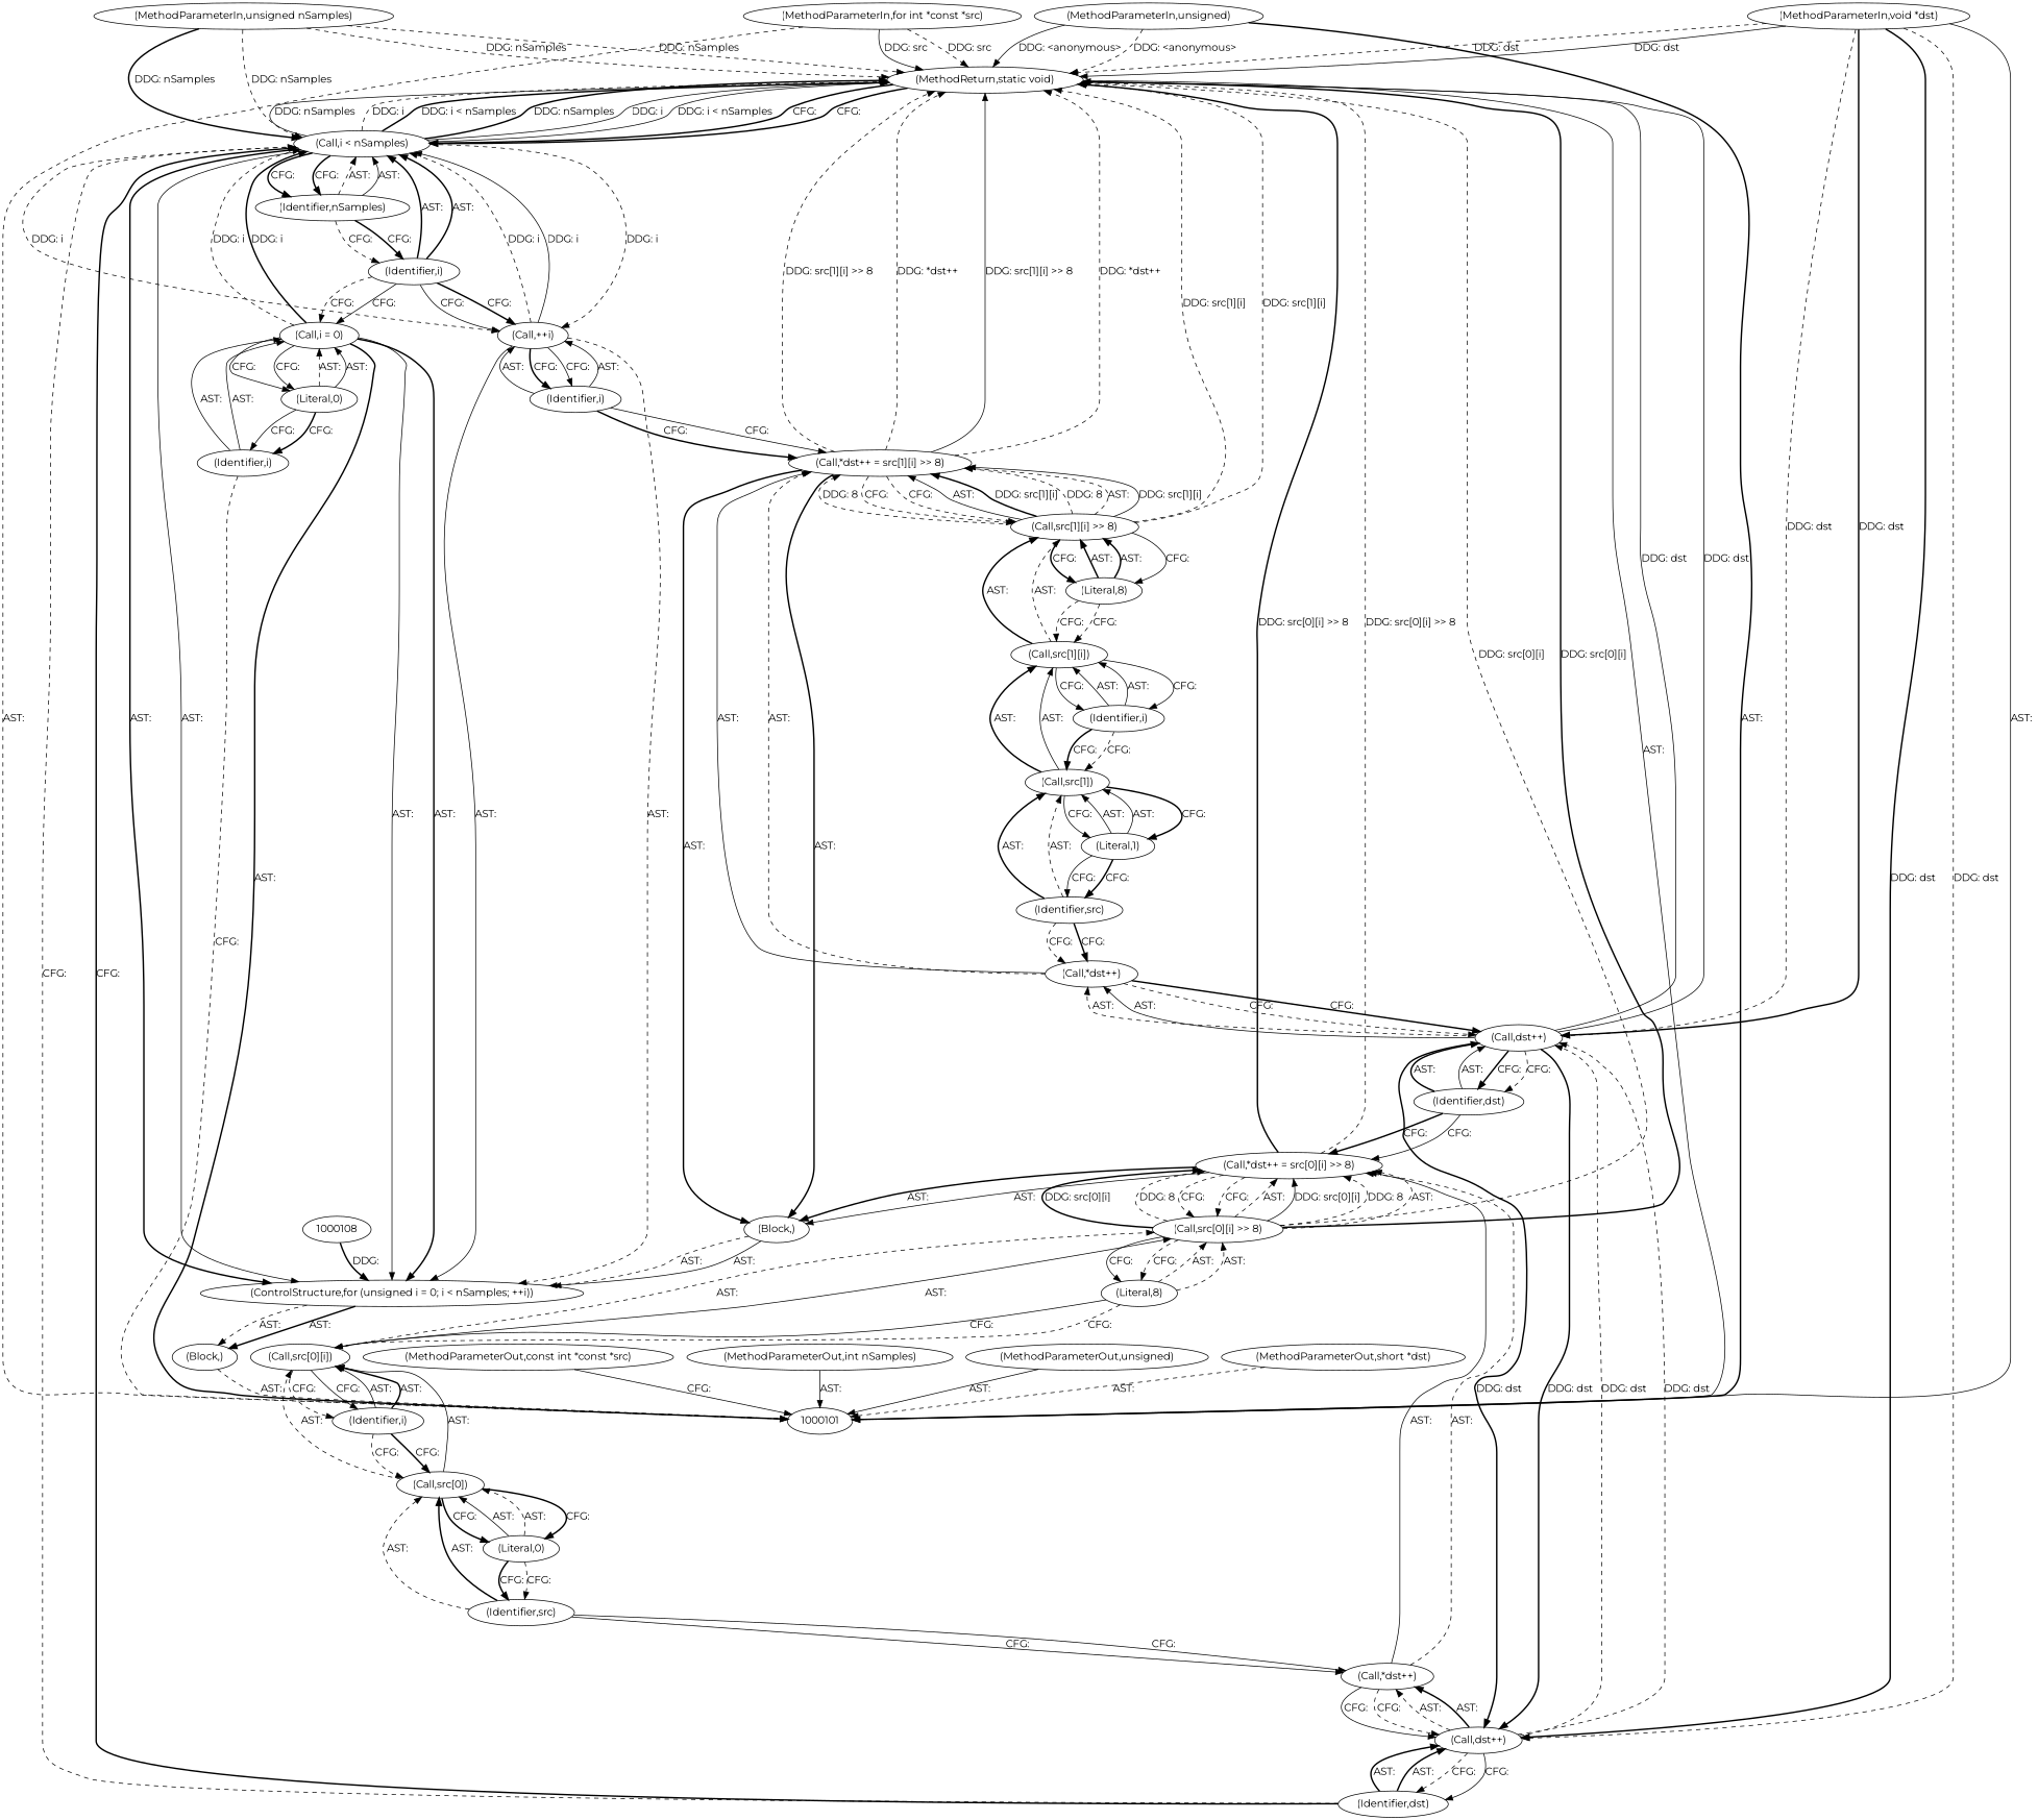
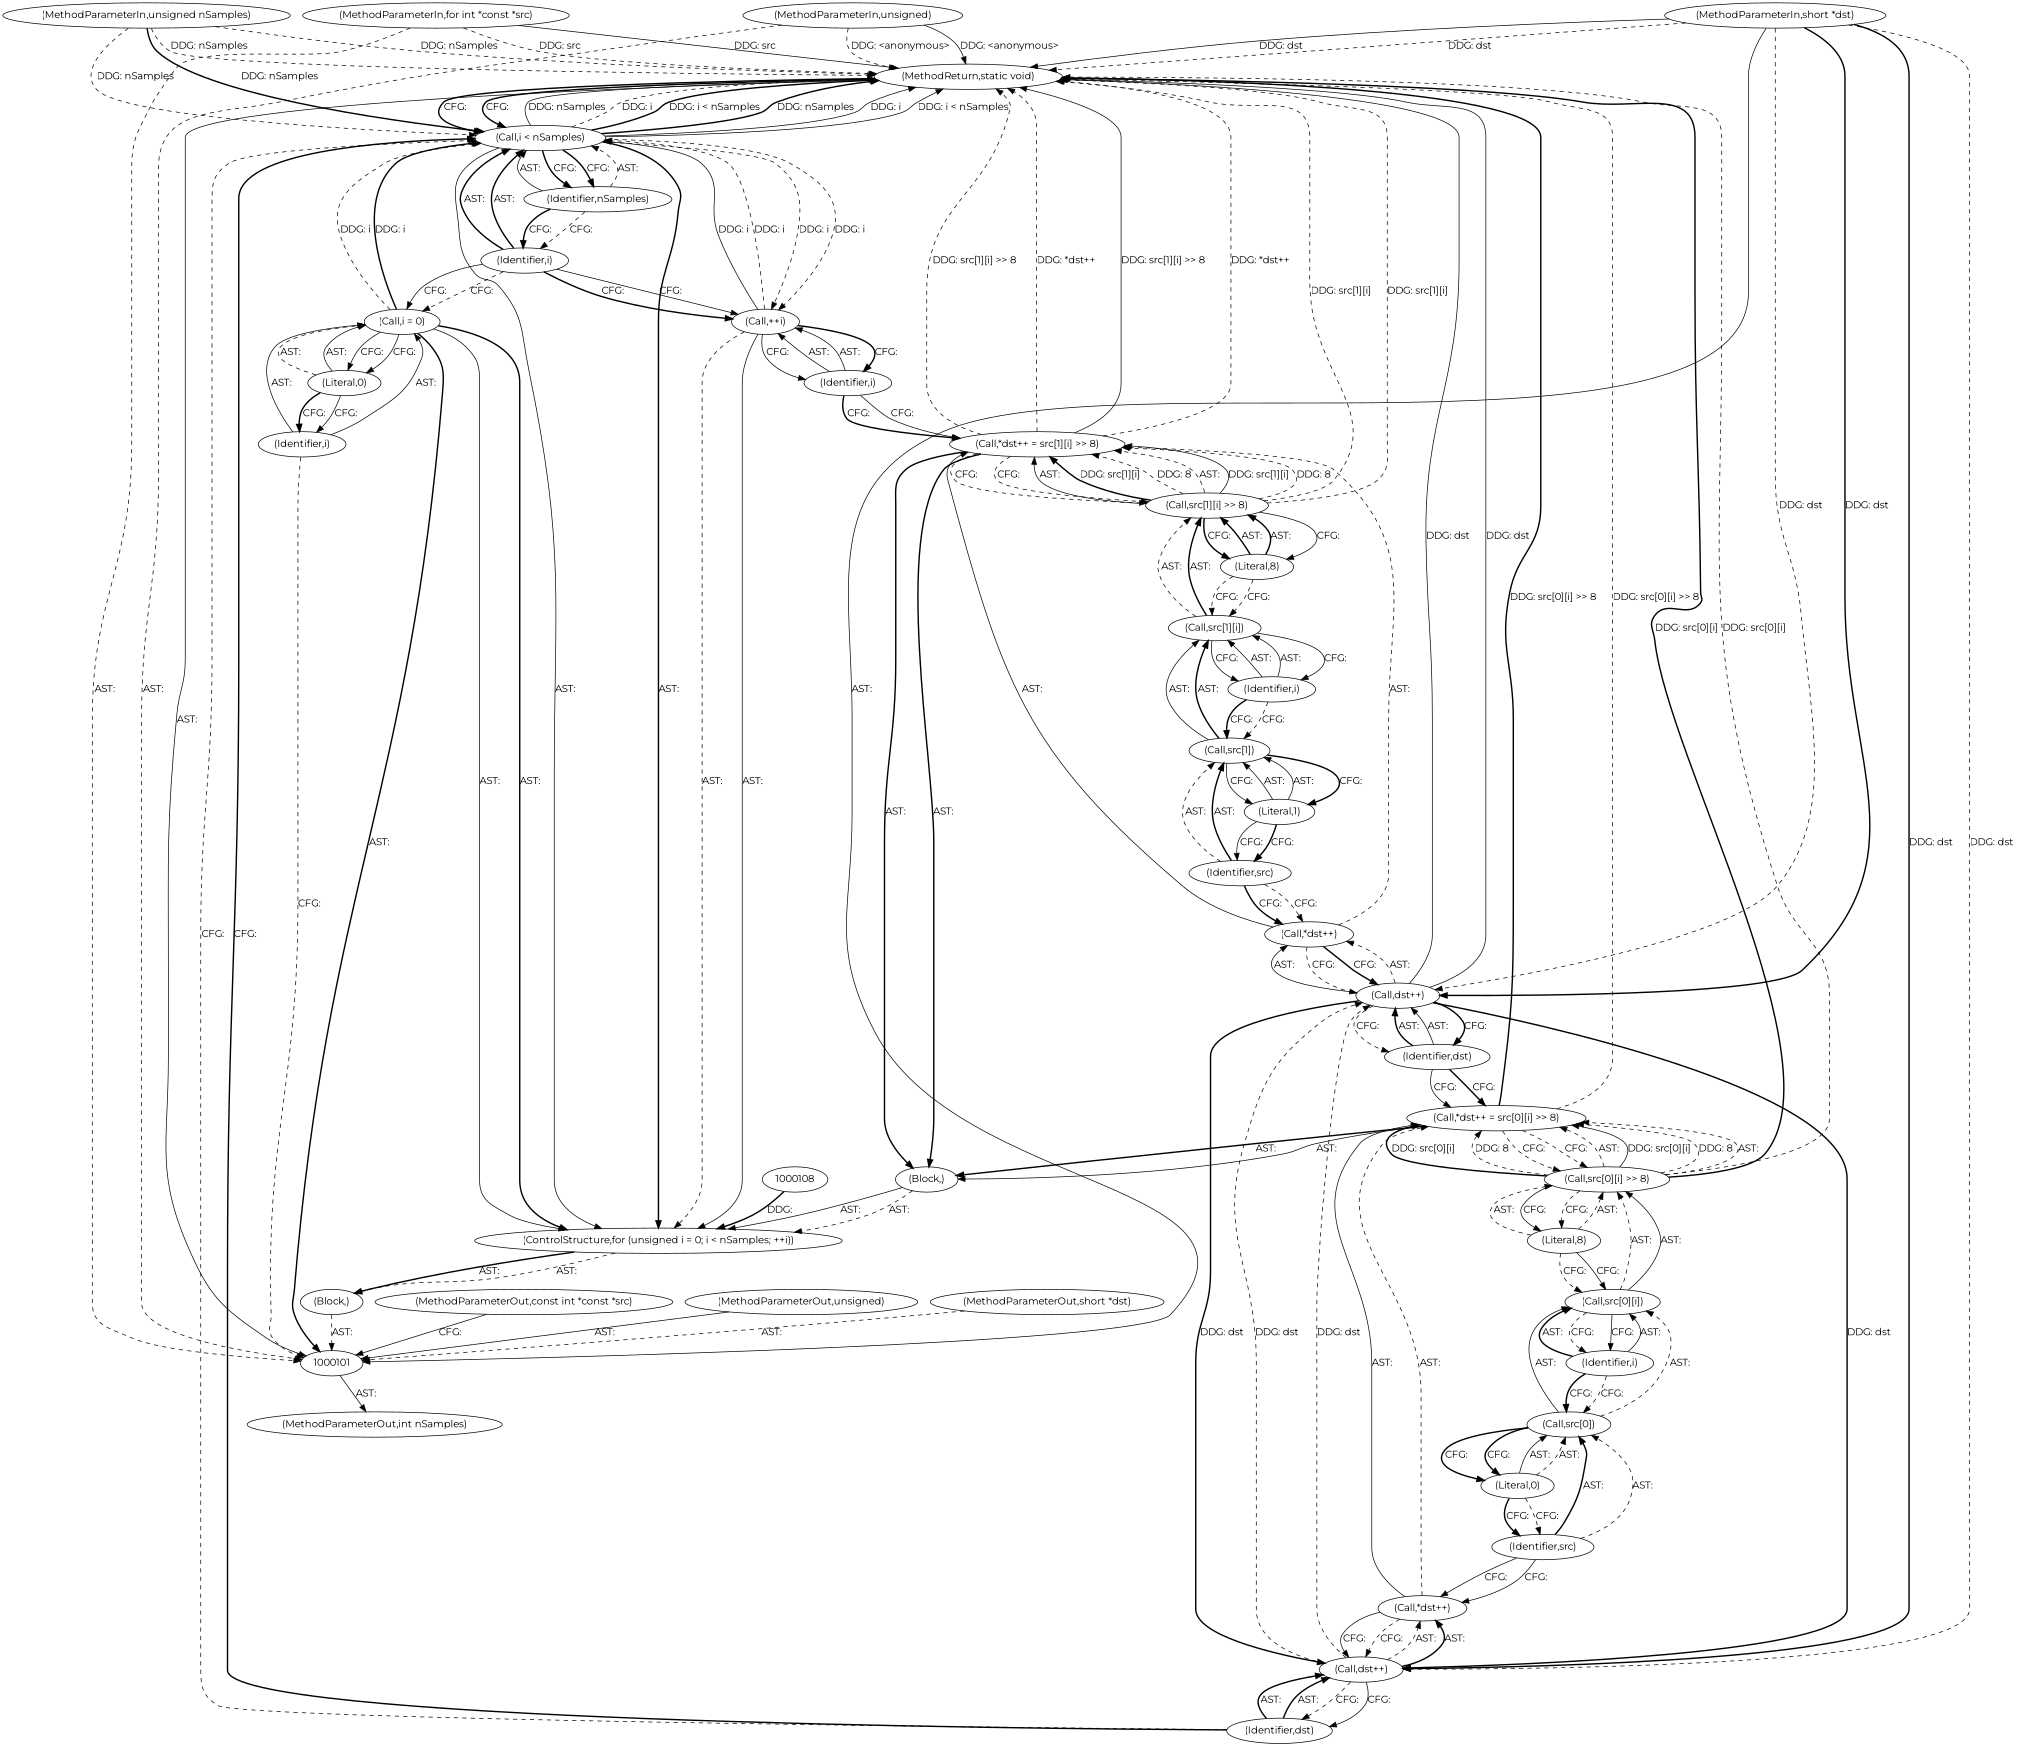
  digraph {
    fontname=Montserrat
    node [fontname=Montserrat]
    edge [fontname=Montserrat style=dashed]
    n1 [label="(MethodReturn,static void)"]
    n2 [label="(Call,i < nSamples)"]
    1000101
    n4 [label="(ControlStructure,for (unsigned i = 0; i < nSamples; ++i))"]
    n5 [label="(Identifier,nSamples)"]
    n6 [label="(Call,++i)"]
-   n7 [label="(MethodParameterIn,void *dst)"]
+   n7 [label="(MethodParameterIn,short *dst)"]
    n8 [label="(Call,dst++)"]
    n9 [label="(Call,dst++)"]
    n10 [label="(Call,*dst++)"]
    n11 [label="(Identifier,dst)"]
    n12 [label="(Call,*dst++)"]
    n13 [label="(Identifier,dst)"]
    n14 [label="(MethodParameterOut,short *dst)"]
    n15 [label="(MethodParameterIn,for int *const *src)"]
    n16 [label="(MethodParameterOut,const int *const *src)"]
    n17 [label="(MethodParameterIn,unsigned nSamples)"]
    n18 [label="(MethodParameterOut,int nSamples)"]
    n19 [label="(Block,)"]
    n20 [label="(MethodParameterIn,unsigned)"]
    n21 [label="(MethodParameterOut,unsigned)"]
    n22 [label="(Call,i = 0)"]
    n23 [label="(Literal,0)"]
    n24 [label="(Identifier,i)"]
    n25 [label="(Identifier,i)"]
    n26 [label="(Identifier,i)"]
    n27 [label="(Call,*dst++ = src[1][i] >> 8)"]
    n28 [label="(Block,)"]
    n29 [label="(Call,src[1][i] >> 8)"]
    n30 [label="(Call,*dst++ = src[0][i] >> 8)"]
    n31 [label="(Call,src[0][i] >> 8)"]
    n32 [label="(Literal,8)"]
    n33 [label="(Call,src[0][i])"]
    n34 [label="(Identifier,i)"]
    n35 [label="(Call,src[0])"]
    n36 [label="(Literal,0)"]
    n37 [label="(Identifier,src)"]
    n38 [label="(Literal,8)"]
    n39 [label="(Call,src[1][i])"]
    n40 [label="(Identifier,i)"]
    n41 [label="(Call,src[1])"]
    n42 [label="(Literal,1)"]
    n43 [label="(Identifier,src)"]
    1000108
    n1 -> n2 [label="CFG: " style=bold]
    n1 -> n2 [label="CFG: " style=bold]
    n1 -> 1000101 [label="AST: " style=solid]
    n2 -> n1 [label="DDG: nSamples" style=solid]
    n2 -> n1 [label="DDG: i"]
    n2 -> n1 [label="DDG: i < nSamples" style=bold]
    n2 -> n1 [label="DDG: nSamples" style=bold]
    n2 -> n1 [label="DDG: i" style=solid]
    n2 -> n1 [label="DDG: i < nSamples" style=solid]
    n2 -> n4 [label="AST: " style=solid]
    n2 -> n4 [label="AST: " style=bold]
    n2 -> n5 [label="CFG: " style=bold]
    n2 -> n5 [label="CFG: " style=bold]
    n2 -> n6 [label="DDG: i"]
    n2 -> n6 [label="DDG: i"]
    n4 -> n19 [label="AST: " style=bold]
    n4 -> n19 [label="AST: "]
    n5 -> n2 [label="AST: "]
    n5 -> n2 [label="AST: " style=solid]
    n5 -> n25 [label="CFG: "]
    n5 -> n25 [label="CFG: " style=bold]
    n6 -> n2 [label="DDG: i"]
    n6 -> n2 [label="DDG: i" style=solid]
    n6 -> n4 [label="AST: "]
    n6 -> n4 [label="AST: " style=solid]
    n6 -> n26 [label="CFG: " style=bold]
    n6 -> n26 [label="CFG: " style=solid]
    n7 -> n1 [label="DDG: dst"]
    n7 -> n1 [label="DDG: dst" style=solid]
    n7 -> 1000101 [label="AST: " style=solid]
    n7 -> n8 [label="DDG: dst" style=bold]
    n7 -> n8 [label="DDG: dst"]
    n7 -> n9 [label="DDG: dst" style=bold]
    n7 -> n9 [label="DDG: dst"]
    n8 -> n9 [label="DDG: dst"]
    n8 -> n9 [label="DDG: dst"]
    n8 -> n10 [label="AST: "]
    n8 -> n10 [label="AST: " style=bold]
    n8 -> n11 [label="CFG: "]
    n8 -> n11 [label="CFG: " style=solid]
    n9 -> n1 [label="DDG: dst" style=solid]
    n9 -> n1 [label="DDG: dst" style=solid]
    n9 -> n8 [label="DDG: dst" style=bold]
    n9 -> n8 [label="DDG: dst" style=bold]
    n9 -> n12 [label="AST: "]
    n9 -> n12 [label="AST: " style=solid]
    n9 -> n13 [label="CFG: " style=bold]
    n9 -> n13 [label="CFG: "]
    n10 -> n8 [label="CFG: "]
    n10 -> n8 [label="CFG: " style=solid]
    n10 -> n30 [label="AST: " style=solid]
    n10 -> n30 [label="AST: "]
    n11 -> n2 [label="CFG: "]
    n11 -> n2 [label="CFG: " style=bold]
    n11 -> n8 [label="AST: " style=bold]
    n11 -> n8 [label="AST: " style=bold]
    n12 -> n9 [label="CFG: " style=bold]
    n12 -> n9 [label="CFG: "]
    n12 -> n27 [label="AST: " style=solid]
    n12 -> n27 [label="AST: "]
    n13 -> n9 [label="AST: " style=bold]
    n13 -> n9 [label="AST: " style=solid]
    n13 -> n30 [label="CFG: " style=bold]
    n13 -> n30 [label="CFG: " style=solid]
    n14 -> 1000101 [label="AST: "]
    n15 -> n1 [label="DDG: src"]
    n15 -> n1 [label="DDG: src" style=solid]
    n15 -> 1000101 [label="AST: "]
    n16 -> 1000101 [label="CFG: " style=solid]
    n17 -> n1 [label="DDG: nSamples"]
    n17 -> n1 [label="DDG: nSamples"]
    n17 -> n2 [label="DDG: nSamples" style=bold]
    n17 -> n2 [label="DDG: nSamples"]
-   n18 -> 1000101 [label="AST: " style=solid]
+   1000101 -> n18 [label="AST: " style=solid]
    n19 -> 1000101 [label="AST: "]
    n20 -> n1 [label="DDG: <anonymous>" style=solid]
    n20 -> n1 [label="DDG: <anonymous>"]
-   n20 -> 1000101 [label="AST: " style=bold]
+   n20 -> 1000101 [label="AST: "]
    n21 -> 1000101 [label="AST: " style=solid]
    n22 -> n2 [label="DDG: i" style=bold]
    n22 -> n2 [label="DDG: i"]
    n22 -> 1000101 [label="AST: " style=bold]
    n22 -> n4 [label="AST: " style=solid]
    n22 -> n4 [label="AST: " style=bold]
    n22 -> n23 [label="CFG: " style=solid]
    n22 -> n23 [label="CFG: " style=solid]
    n23 -> n22 [label="AST: "]
    n23 -> n22 [label="AST: " style=solid]
    n23 -> n24 [label="CFG: " style=bold]
    n23 -> n24 [label="CFG: " style=solid]
    n24 -> 1000101 [label="CFG: "]
    n24 -> n22 [label="AST: " style=solid]
    n24 -> n22 [label="AST: " style=solid]
    n25 -> n2 [label="AST: " style=bold]
    n25 -> n2 [label="AST: " style=bold]
    n25 -> n6 [label="CFG: " style=solid]
    n25 -> n6 [label="CFG: " style=bold]
    n25 -> n22 [label="CFG: " style=solid]
    n25 -> n22 [label="CFG: "]
    n26 -> n6 [label="AST: " style=solid]
    n26 -> n6 [label="AST: " style=solid]
    n26 -> n27 [label="CFG: " style=solid]
    n26 -> n27 [label="CFG: " style=bold]
    n27 -> n1 [label="DDG: *dst++"]
    n27 -> n1 [label="DDG: src[1][i] >> 8" style=solid]
    n27 -> n1 [label="DDG: *dst++"]
    n27 -> n1 [label="DDG: src[1][i] >> 8"]
    n27 -> n28 [label="AST: " style=bold]
    n27 -> n28 [label="AST: " style=bold]
    n27 -> n29 [label="CFG: "]
    n27 -> n29 [label="CFG: "]
    n28 -> n4 [label="AST: " style=solid]
    n28 -> n4 [label="AST: "]
    n29 -> n1 [label="DDG: src[1][i]"]
    n29 -> n1 [label="DDG: src[1][i]"]
    n29 -> n27 [label="AST: " style=solid]
    n29 -> n27 [label="DDG: src[1][i]" style=bold]
    n29 -> n27 [label="DDG: 8"]
    n29 -> n27 [label="AST: "]
    n29 -> n27 [label="DDG: src[1][i]" style=solid]
    n29 -> n27 [label="DDG: 8"]
    n29 -> n38 [label="CFG: " style=solid]
    n29 -> n38 [label="CFG: " style=bold]
    n30 -> n1 [label="DDG: src[0][i] >> 8"]
    n30 -> n1 [label="DDG: src[0][i] >> 8" style=bold]
    n30 -> n28 [label="AST: " style=solid]
    n30 -> n28 [label="AST: " style=bold]
    n30 -> n31 [label="CFG: "]
    n30 -> n31 [label="CFG: "]
    n31 -> n1 [label="DDG: src[0][i]" style=bold]
    n31 -> n1 [label="DDG: src[0][i]"]
    n31 -> n30 [label="AST: "]
    n31 -> n30 [label="DDG: src[0][i]" style=solid]
    n31 -> n30 [label="DDG: 8"]
    n31 -> n30 [label="AST: "]
    n31 -> n30 [label="DDG: src[0][i]" style=bold]
    n31 -> n30 [label="DDG: 8"]
    n31 -> n32 [label="CFG: " style=solid]
    n31 -> n32 [label="CFG: "]
    n32 -> n31 [label="AST: "]
    n32 -> n31 [label="AST: "]
    n32 -> n33 [label="CFG: "]
    n32 -> n33 [label="CFG: " style=solid]
    n33 -> n31 [label="AST: "]
    n33 -> n31 [label="AST: " style=solid]
    n33 -> n34 [label="CFG: "]
    n33 -> n34 [label="CFG: " style=solid]
    n34 -> n33 [label="AST: " style=solid]
    n34 -> n33 [label="AST: " style=bold]
    n34 -> n35 [label="CFG: " style=bold]
    n34 -> n35 [label="CFG: "]
    n35 -> n33 [label="AST: " style=solid]
    n35 -> n33 [label="AST: "]
    n35 -> n36 [label="CFG: " style=bold]
    n35 -> n36 [label="CFG: " style=bold]
    n36 -> n35 [label="AST: " style=solid]
    n36 -> n35 [label="AST: "]
    n36 -> n37 [label="CFG: " style=bold]
    n36 -> n37 [label="CFG: "]
    n37 -> n10 [label="CFG: " style=solid]
    n37 -> n10 [label="CFG: " style=solid]
    n37 -> n35 [label="AST: "]
    n37 -> n35 [label="AST: " style=bold]
    n38 -> n29 [label="AST: " style=bold]
    n38 -> n29 [label="AST: " style=bold]
    n38 -> n39 [label="CFG: "]
    n38 -> n39 [label="CFG: "]
    n39 -> n29 [label="AST: " style=bold]
    n39 -> n29 [label="AST: "]
    n39 -> n40 [label="CFG: " style=solid]
    n39 -> n40 [label="CFG: " style=solid]
    n40 -> n39 [label="AST: " style=solid]
    n40 -> n39 [label="AST: " style=solid]
    n40 -> n41 [label="CFG: " style=bold]
    n40 -> n41 [label="CFG: "]
    n41 -> n39 [label="AST: " style=bold]
    n41 -> n39 [label="AST: " style=solid]
    n41 -> n42 [label="CFG: " style=bold]
    n41 -> n42 [label="CFG: " style=solid]
    n42 -> n41 [label="AST: " style=solid]
    n42 -> n41 [label="AST: " style=solid]
    n42 -> n43 [label="CFG: " style=solid]
    n42 -> n43 [label="CFG: " style=bold]
    n43 -> n12 [label="CFG: " style=bold]
    n43 -> n12 [label="CFG: "]
    n43 -> n41 [label="AST: " style=bold]
    n43 -> n41 [label="AST: "]
    1000108 -> n4 [label="DDG: " style=bold]
  }
